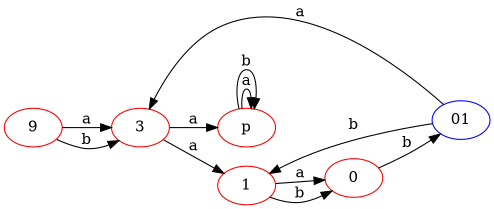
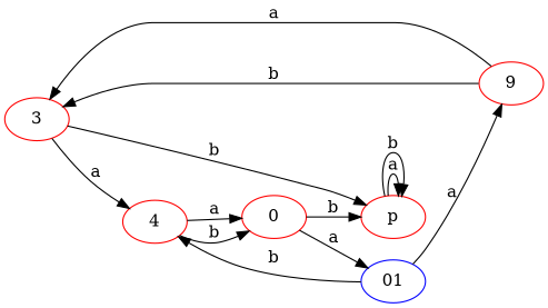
  digraph {
    rankdir=LR
    node [color=red]
    p
    01 [color=blue]
    n3 [label=9]
-   4 [label=1]
+   4
    3
    n6 [label=0]
    p -> p [label=a]
    p -> p [label=b]
-   01 -> 3 [label=a]
+   01 -> n3 [label=a]
    01 -> 4 [label=b]
    n3 -> 3 [label=a]
    n3 -> 3 [label=b]
    4 -> n6 [label=a]
    4 -> n6 [label=b]
-   3 -> p [label=a]
+   3 -> p [label=b]
    3 -> 4 [label=a]
-   n6 -> 01 [label=b]
+   n6 -> p [label=b]
+   n6 -> 01 [label=a]
  }
